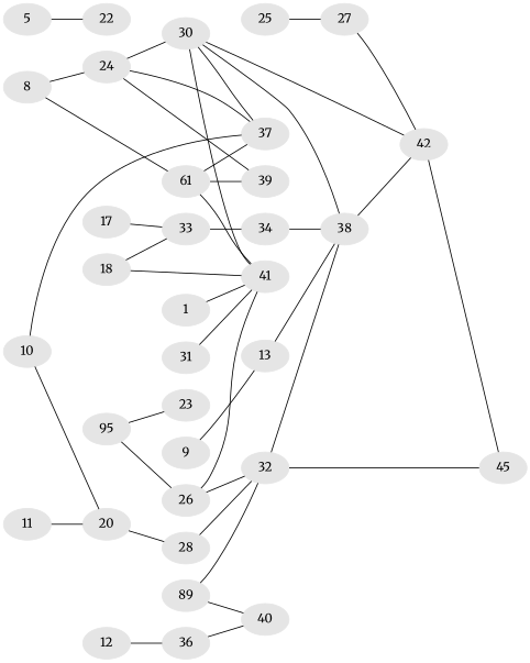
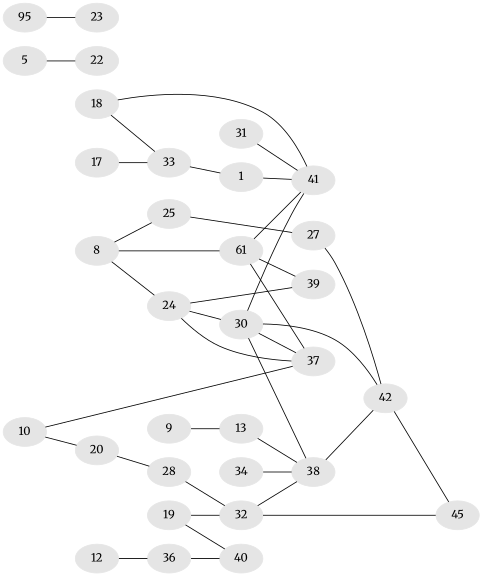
  graph {
    fontname=Merriweather
    rankdir=LR
    node [color=gray90 fontname=Merriweather style=filled]
    edge [fontname=Merriweather weight=1.0]
    1
    41
    5
    22
    n5 [label=61]
    8
    24
    25
    37
    39
    30
    27
    9
    13
    38
    42
    10
    20
    28
-   11
    12
    36
    40
    n24 [label=95]
    23
-   26
    32
    18
    33
-   19 [label=89]
+   19
    17
    34
    45
    31
    1 -- 41
    5 -- 22
    n5 -- 41 [weight=2.0]
    n5 -- 37
    n5 -- 39
    8 -- n5
    8 -- 24
+   8 -- 25
    24 -- 37
    24 -- 39
    24 -- 30
    25 -- 27
    30 -- 41
    30 -- 37
    30 -- 38
    30 -- 42
    27 -- 42
    9 -- 13
    13 -- 38
    38 -- 42
    42 -- 45
    10 -- 37
    10 -- 20
    20 -- 28
    28 -- 32
-   11 -- 20 [weight=2.0]
    12 -- 36
    36 -- 40
    n24 -- 23
-   n24 -- 26
-   26 -- 41
-   26 -- 32
    32 -- 38 [weight=2.0]
    32 -- 45 [weight=2.0]
    18 -- 41
    18 -- 33
-   33 -- 34
+   33 -- 1
    19 -- 40
    19 -- 32
    17 -- 33
    34 -- 38 [weight=4.0]
    31 -- 41
  }
